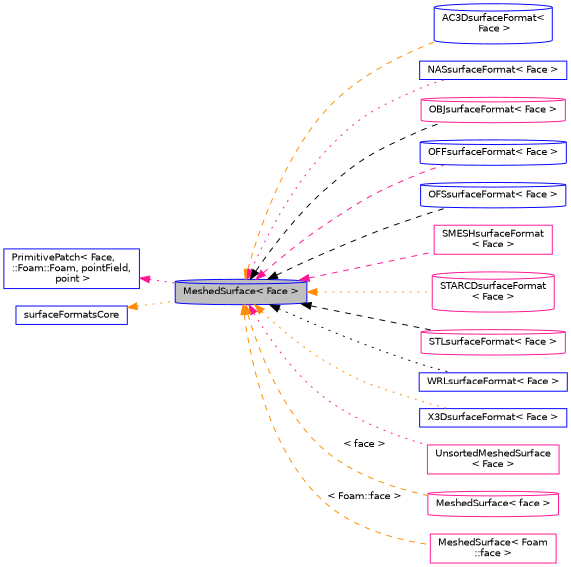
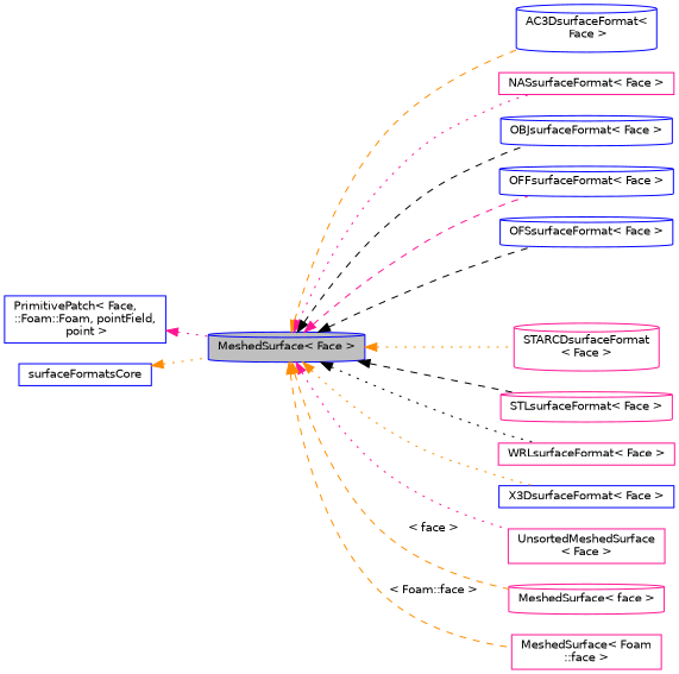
  digraph {
    rankdir=LR
    node [color=blue fontname=Helvetica fontsize=10 shape=cylinder]
    edge [color=darkorange dir=back fontname=Helvetica fontsize=10 labelfontname=Helvetica labelfontsize=10 style=dashed]
    n1 [fillcolor=grey75 fontcolor=black height=0.2 label="MeshedSurface\< Face \>" style=filled width=0.4]
    n2 [height=0.2 label="AC3DsurfaceFormat\<\l Face \>" width=0.4]
-   n3 [height=0.2 label="NASsurfaceFormat\< Face \>" shape=box width=0.4]
-   n4 [color=deeppink height=0.2 label="OBJsurfaceFormat\< Face \>" width=0.4]
+   n3 [color=deeppink height=0.2 label="NASsurfaceFormat\< Face \>" shape=box width=0.4]
+   n4 [height=0.2 label="OBJsurfaceFormat\< Face \>" width=0.4]
    n5 [height=0.2 label="OFFsurfaceFormat\< Face \>" width=0.4]
    n6 [height=0.2 label="OFSsurfaceFormat\< Face \>" width=0.4]
-   n7 [color=deeppink height=0.2 label="SMESHsurfaceFormat\l\< Face \>" shape=box width=0.4]
    n8 [color=deeppink height=0.2 label="STARCDsurfaceFormat\l\< Face \>" width=0.4]
    n9 [color=deeppink height=0.2 label="STLsurfaceFormat\< Face \>" width=0.4]
-   n10 [height=0.2 label="WRLsurfaceFormat\< Face \>" shape=box width=0.4]
+   n10 [color=deeppink height=0.2 label="WRLsurfaceFormat\< Face \>" shape=box width=0.4]
    n11 [height=0.2 label="X3DsurfaceFormat\< Face \>" shape=box width=0.4]
    n12 [color=deeppink height=0.2 label="UnsortedMeshedSurface\l\< Face \>" shape=box width=0.4]
    n13 [color=deeppink height=0.2 label="MeshedSurface\< face \>" width=0.4]
    n14 [color=deeppink height=0.2 label="MeshedSurface\< Foam\l::face \>" shape=box width=0.4]
    n15 [height=0.2 label="PrimitivePatch\< Face,\l::Foam::Foam, pointField,\l point \>" shape=box width=0.4]
    n16 [height=0.2 label=surfaceFormatsCore shape=box width=0.4]
    n1 -> n2
    n1 -> n3 [color=deeppink style=dotted]
    n1 -> n4 [color=black]
    n1 -> n5 [color=deeppink]
    n1 -> n6 [color=black]
-   n1 -> n7 [color=deeppink]
    n1 -> n8 [style=dotted]
    n1 -> n9 [color=black]
    n1 -> n10 [color=black style=dotted]
    n1 -> n11 [style=dotted]
    n1 -> n12 [color=deeppink style=dotted]
    n1 -> n13 [label=" \< face \>"]
    n1 -> n14 [label=" \< Foam::face \>"]
    n15 -> n1 [color=deeppink style=dotted]
    n16 -> n1 [style=dotted]
  }
